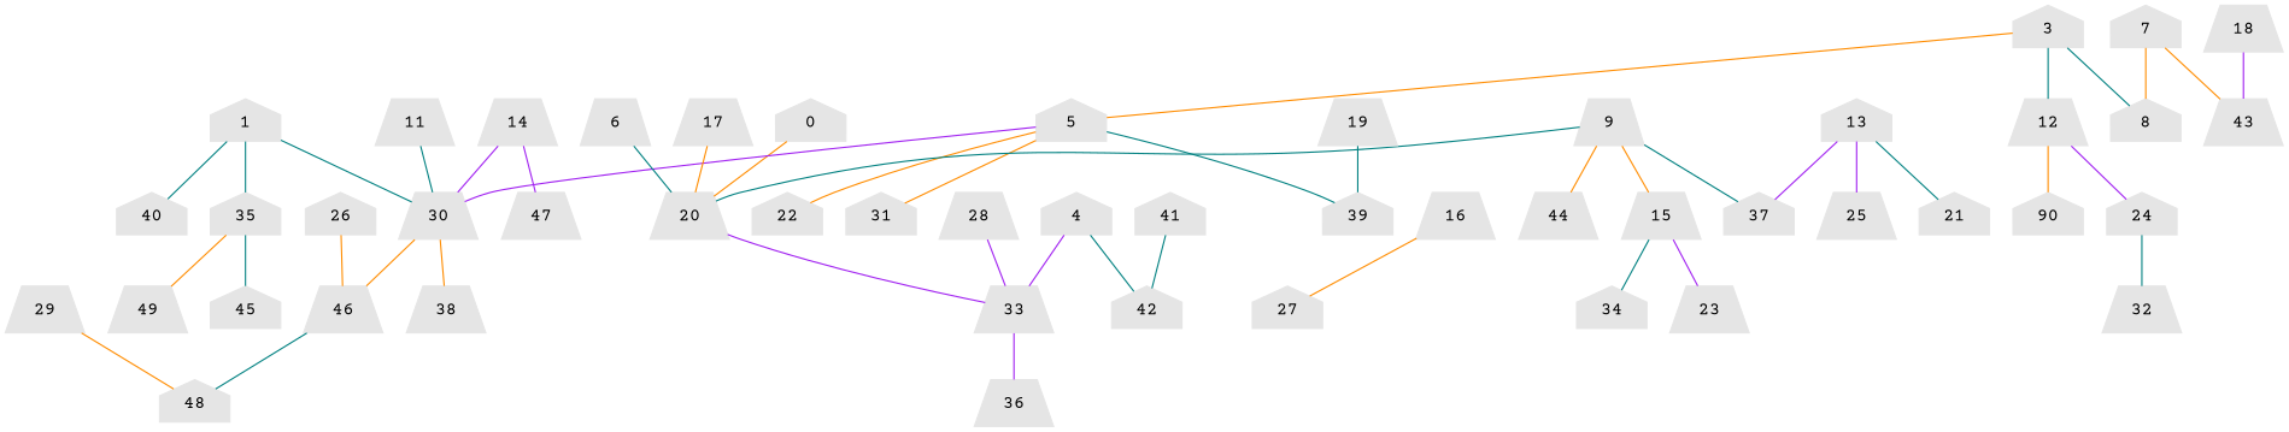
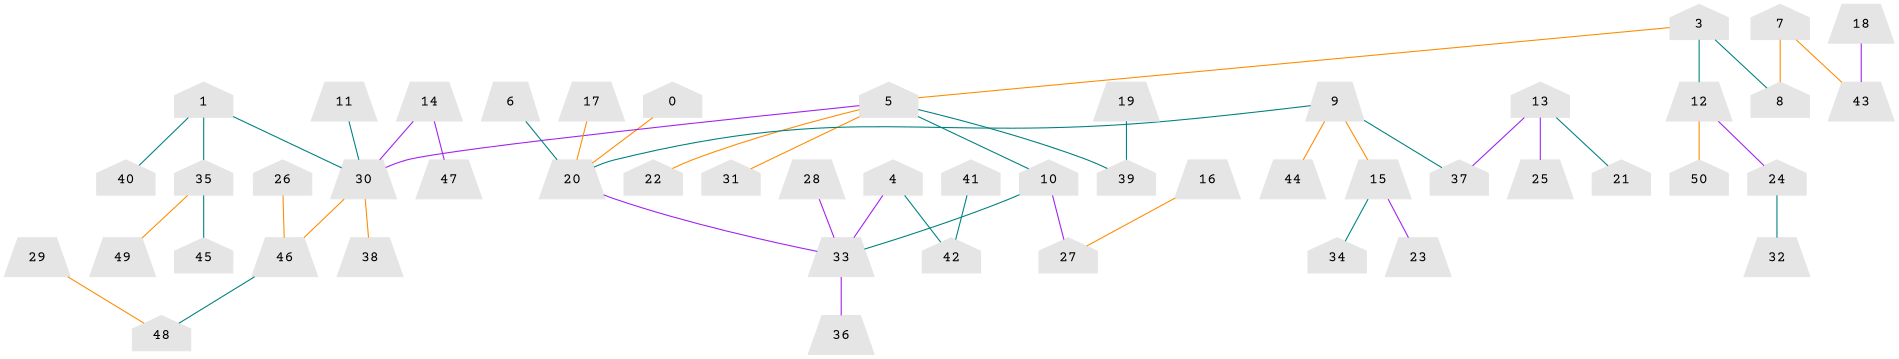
  graph {
    fontname="Courier Prime"
    node [color=gray90 fontname="Courier Prime" shape=trapezium style=filled]
    edge [color=teal fontname="Courier Prime" weight=1.0]
    30
    1 [shape=house]
    35 [shape=house]
    40 [shape=house]
    46
    38
    45 [shape=house]
    49
    n9 [label=0 shape=house]
    20
    33
    3 [shape=house]
    5 [shape=house]
    8 [shape=house]
    12
+   10 [shape=house]
    22 [shape=house]
    31 [shape=house]
    39 [shape=house]
    24 [shape=house]
-   50 [shape=house label=90]
+   50 [shape=house]
    4 [shape=house]
    42 [shape=house]
    36
    27 [shape=house]
    6
    7 [shape=house]
    43
    9
    15
    37 [shape=house]
    44
    23
    34 [shape=house]
    11
    32
    13 [shape=house]
    21 [shape=house]
    25
    14
    47
    16
    17
    18
    19
    26 [shape=house]
    48 [shape=house]
    28
    29
    41 [shape=house]
    30 -- 46 [color=darkorange]
    30 -- 38 [color=darkorange]
    1 -- 30
    1 -- 35
    1 -- 40
    35 -- 45
    35 -- 49 [color=darkorange]
    46 -- 48
    n9 -- 20 [color=darkorange]
    20 -- 33 [color=purple]
    33 -- 36 [color=purple]
    3 -- 5 [color=darkorange]
    3 -- 8
    3 -- 12
    5 -- 30 [color=purple]
+   5 -- 10
    5 -- 22 [color=darkorange]
    5 -- 31 [color=darkorange]
    5 -- 39
    12 -- 24 [color=purple]
    12 -- 50 [color=darkorange]
+   10 -- 33
+   10 -- 27 [color=purple]
    24 -- 32
    4 -- 33 [color=purple]
    4 -- 42
    6 -- 20
    7 -- 8 [color=darkorange]
    7 -- 43 [color=darkorange]
    9 -- 20
    9 -- 15 [color=darkorange]
    9 -- 37
    9 -- 44 [color=darkorange]
    15 -- 23 [color=purple]
    15 -- 34
    11 -- 30
    13 -- 37 [color=purple]
    13 -- 21
    13 -- 25 [color=purple]
    14 -- 30 [color=purple]
    14 -- 47 [color=purple]
    16 -- 27 [color=darkorange]
    17 -- 20 [color=darkorange]
    18 -- 43 [color=purple]
    19 -- 39
    26 -- 46 [color=darkorange]
    28 -- 33 [color=purple]
    29 -- 48 [color=darkorange]
    41 -- 42
  }
